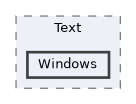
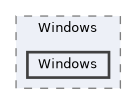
  digraph {
    compound=true
    n1 [color=grey25 fillcolor="#edf0f7" fontname=Helvetica fontsize=10 height=0.2 label=Windows shape=box style="filled,bold" width=0.4]
    subgraph cluster_1 {
      bgcolor="#edf0f7"
      fontname=Helvetica
      fontsize=10
-     label=Text
+     label=Windows
      pencolor=grey50
      style="filled,dashed"
      n1
    }
  }
